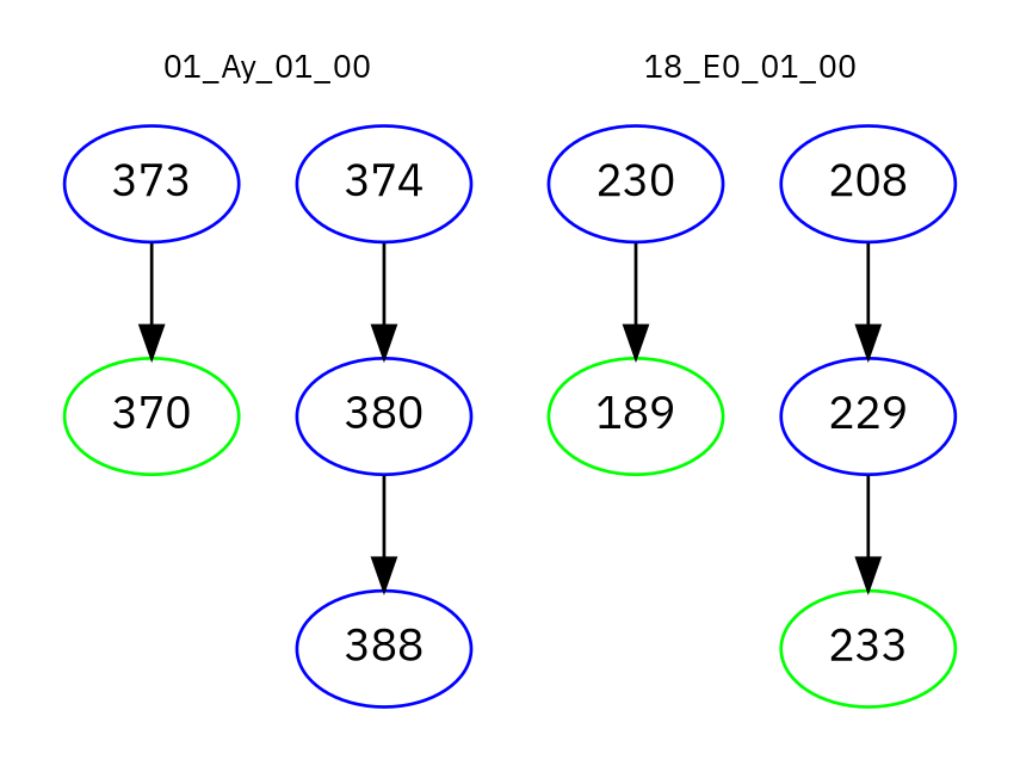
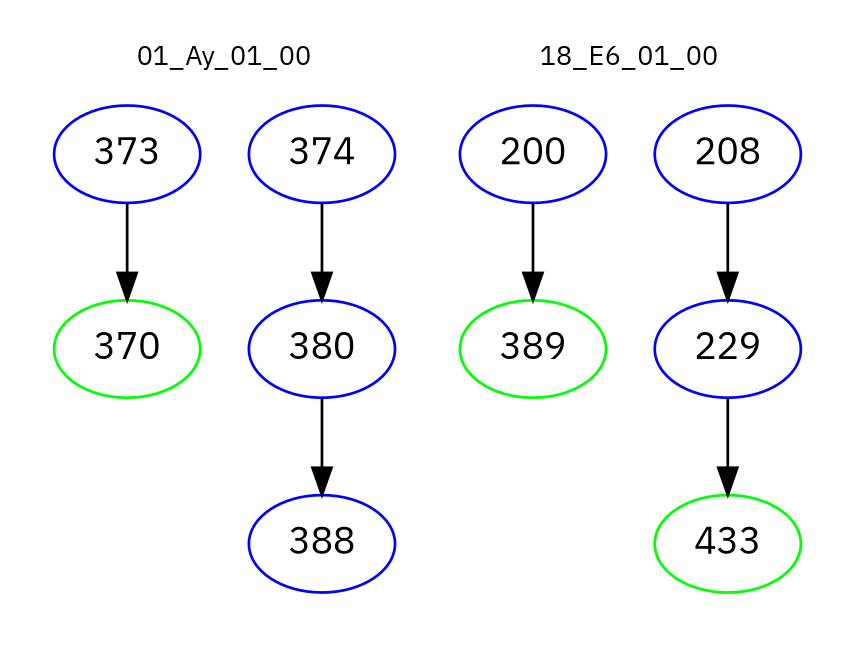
  digraph {
    fontname="IBM Plex Sans"
    node [color=blue fontname="IBM Plex Sans"]
    edge [color=black fontname="IBM Plex Sans"]
    n1 [label=374]
    n2 [label=373]
    n3 [label=380]
    n4 [color=green label=370]
    n5 [label=388]
    n6 [label=208]
-   n7 [label=230]
+   n7 [label=200]
    n8 [label=229]
-   n9 [color=green label=189]
-   n10 [color=green label=233]
+   n9 [color=green label=389]
+   n10 [color=green label=433]
    subgraph cluster_1 {
      color=white
      fontsize=10
      label="01_Ay_01_00"
      n1
      n2
      n3
      n4
      n5
    }
    subgraph cluster_2 {
      color=white
      fontsize=10
-     label="18_E0_01_00"
+     label="18_E6_01_00"
      n6
      n7
      n8
      n9
      n10
    }
    n1 -> n3
    n2 -> n4
    n3 -> n5
    n6 -> n8
    n7 -> n9
    n8 -> n10
  }
